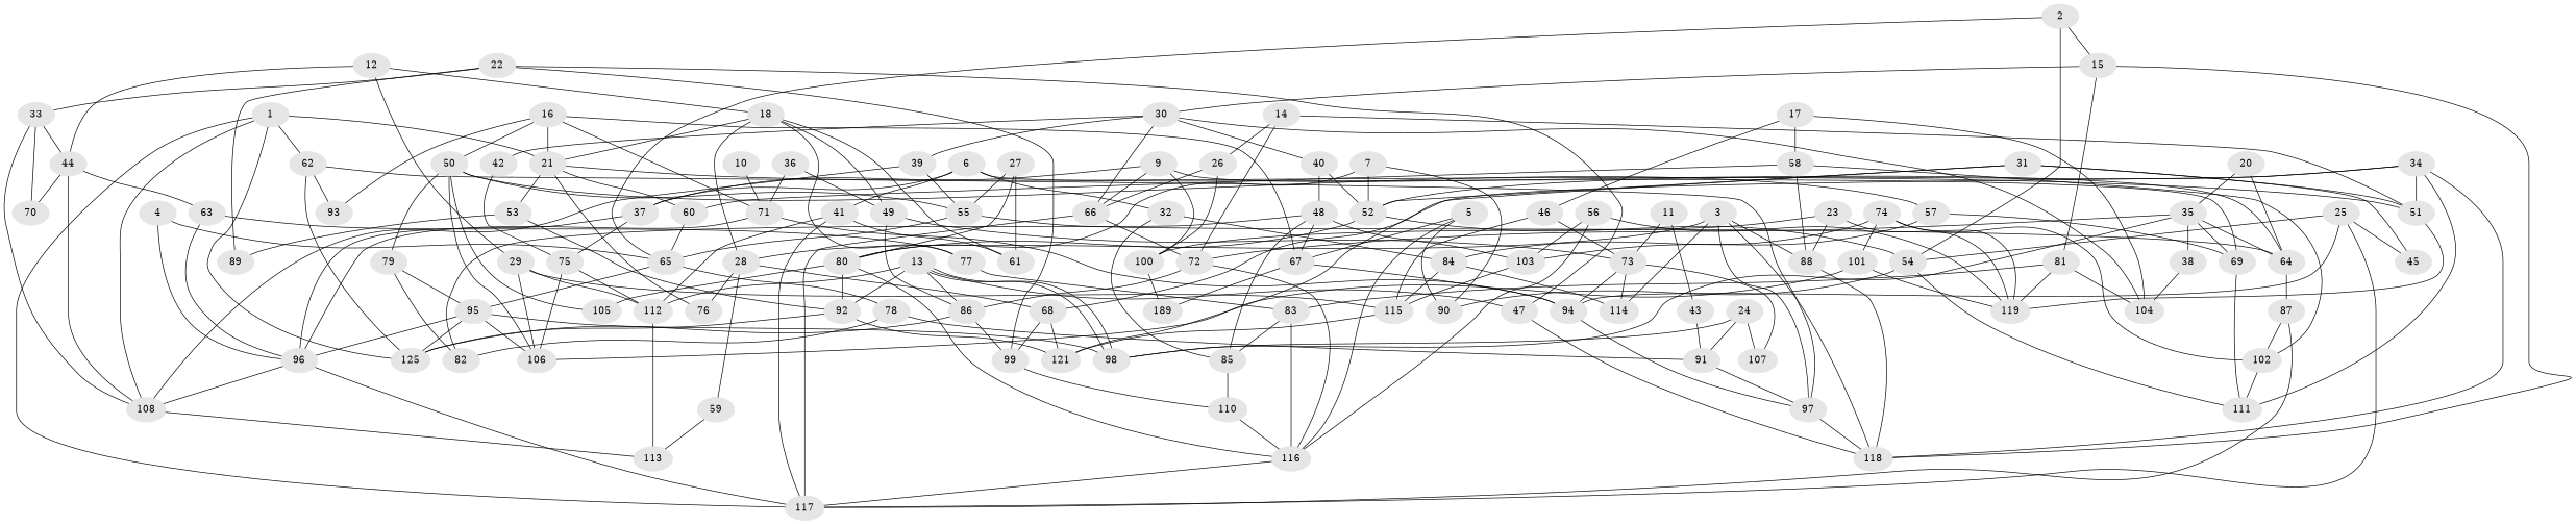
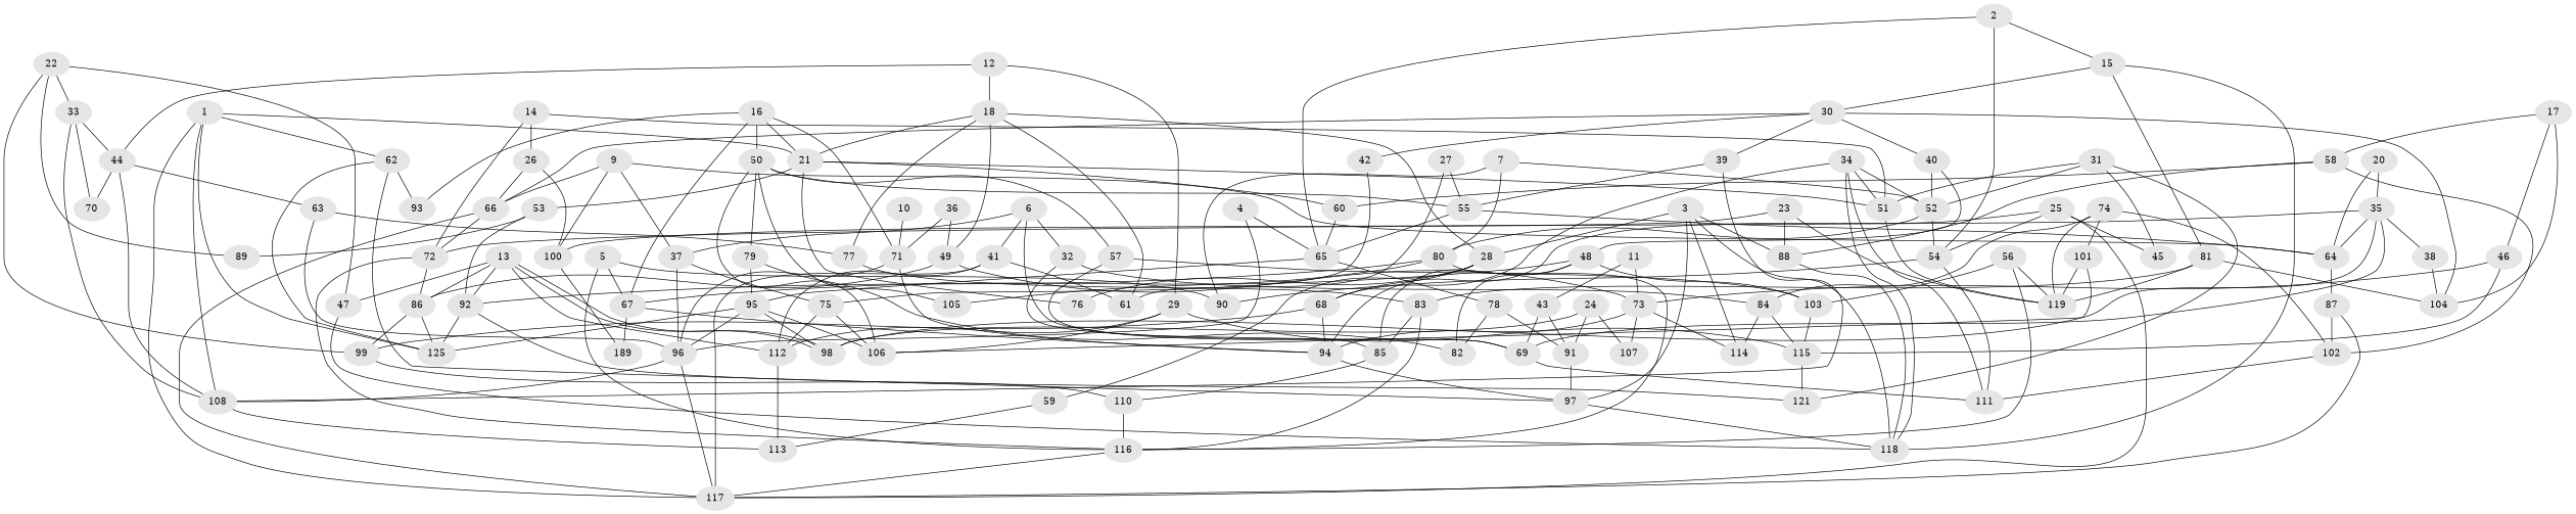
  graph {
    node [color=gray90 style=filled]
    1
    21
    62
    108
    117
    n6 [label=125]
    76
    51
    53
    60
    97
    93
    113
    2
    15
    54
    65
    118
    30
    81
    90
    111
    78
    95
    3
    28
    88
    114
    59
    68
    4
    96
    5
    67
    116
    94
    n37 [label=189]
    6
    32
    37
    41
    69
    84
    85
    75
    112
    61
    7
    52
    80
    92
    105
    66
    72
    91
    9
    64
    100
    87
    10
    71
    11
    43
    73
    107
    12
    18
    29
    44
    49
    77
    106
    115
    70
    63
    13
    47
    86
    98
    99
    121
    14
    26
    119
    104
    39
    40
    42
    83
    16
    50
    55
    57
    79
    17
    46
    58
    102
    20
    35
    38
    89
    22
    33
    110
    23
    24
    25
    45
    27
    48
    31
    34
    36
    82
    103
    56
    74
    101
    1 -- 21
    1 -- 62
    1 -- 108
    1 -- 117
    1 -- n6
    21 -- 76
    21 -- 51
    21 -- 53
    21 -- 60
    62 -- n6
    62 -- 97
    62 -- 93
    108 -- 113
    51 -- 119
    53 -- 92
    53 -- 89
    60 -- 65
    97 -- 118
    2 -- 15
    2 -- 54
    2 -- 65
    15 -- 118
    15 -- 30
    15 -- 81
    54 -- 90
    54 -- 111
    65 -- 78
    65 -- 95
    30 -- 66
    30 -- 104
    30 -- 39
    30 -- 40
    30 -- 42
    81 -- 119
    81 -- 104
    81 -- 83
    78 -- 91
    78 -- 82
    95 -- n6
    95 -- 96
    95 -- 106
    95 -- 98
    3 -- 97
    3 -- 118
    3 -- 28
    3 -- 88
    3 -- 114
    28 -- 76
    28 -- 59
    28 -- 68
    88 -- 118
    59 -- 113
-   68 -- 121
+   68 -- 94
    68 -- 99
    4 -- 65
    4 -- 96
    96 -- 108
    96 -- 117
    5 -- 90
    5 -- 67
    5 -- 116
    67 -- 94
    67 -- n37
    116 -- 117
    94 -- 97
    6 -- 32
    6 -- 37
    6 -- 41
    6 -- 69
    32 -- 84
    32 -- 85
    37 -- 96
    37 -- 75
    41 -- 117
    41 -- 112
    41 -- 61
    69 -- 111
    84 -- 114
    84 -- 115
    85 -- 110
    75 -- 112
    75 -- 106
    112 -- 113
    7 -- 90
    7 -- 52
    7 -- 80
    52 -- 54
    52 -- 80
    80 -- 116
    80 -- 92
    80 -- 105
    92 -- n6
    92 -- 121
    66 -- 117
    66 -- 72
    72 -- 116
    72 -- 86
    91 -- 97
    9 -- 37
    9 -- 66
    9 -- 64
    9 -- 100
    64 -- 87
    100 -- n37
    87 -- 117
    87 -- 102
    10 -- 71
    71 -- 96
    71 -- 94
    11 -- 43
    11 -- 73
+   43 -- 69
    43 -- 91
    73 -- 114
    73 -- 94
    73 -- 107
    12 -- 18
    12 -- 29
    12 -- 44
    18 -- 21
    18 -- 28
    18 -- 61
    18 -- 49
    18 -- 77
    29 -- 112
    29 -- 106
    29 -- 115
    44 -- 108
    44 -- 70
    44 -- 63
    49 -- 73
    49 -- 86
    77 -- 83
    115 -- 121
    63 -- 96
    63 -- 77
    13 -- 112
    13 -- 92
    13 -- 47
    13 -- 86
    13 -- 98
    13 -- 98
    47 -- 118
    86 -- n6
    86 -- 99
    99 -- 110
    14 -- 51
    14 -- 72
    14 -- 26
    26 -- 66
    26 -- 100
    39 -- 108
    39 -- 55
    40 -- 52
    40 -- 48
    42 -- 75
    83 -- 116
    83 -- 85
    16 -- 21
    16 -- 93
    16 -- 67
    16 -- 71
    16 -- 50
    50 -- 105
    50 -- 106
    50 -- 55
    50 -- 57
    50 -- 79
    55 -- 65
    55 -- 64
    57 -- 69
    57 -- 103
    79 -- 95
    79 -- 82
    17 -- 104
    17 -- 46
    17 -- 58
    46 -- 73
    46 -- 115
    58 -- 60
    58 -- 88
    58 -- 102
    102 -- 111
    20 -- 64
    20 -- 35
    35 -- 69
    35 -- 72
    35 -- 64
    35 -- 98
    35 -- 38
    38 -- 104
    22 -- 47
    22 -- 99
    22 -- 89
    22 -- 33
    33 -- 108
    33 -- 44
    33 -- 70
    110 -- 116
    23 -- 88
    23 -- 100
    23 -- 119
    24 -- 91
    24 -- 107
    24 -- 98
    25 -- 117
    25 -- 54
    25 -- 94
    25 -- 45
    27 -- 61
-   27 -- 80
    27 -- 55
    48 -- 67
    48 -- 85
    48 -- 82
    48 -- 103
    31 -- 51
    31 -- 52
    31 -- 121
    31 -- 45
    34 -- 51
    34 -- 118
    34 -- 111
    34 -- 68
    34 -- 52
    36 -- 71
    36 -- 49
    103 -- 115
    56 -- 116
    56 -- 119
    56 -- 103
    74 -- 84
    74 -- 119
    74 -- 102
    74 -- 101
    101 -- 106
    101 -- 119
  }
